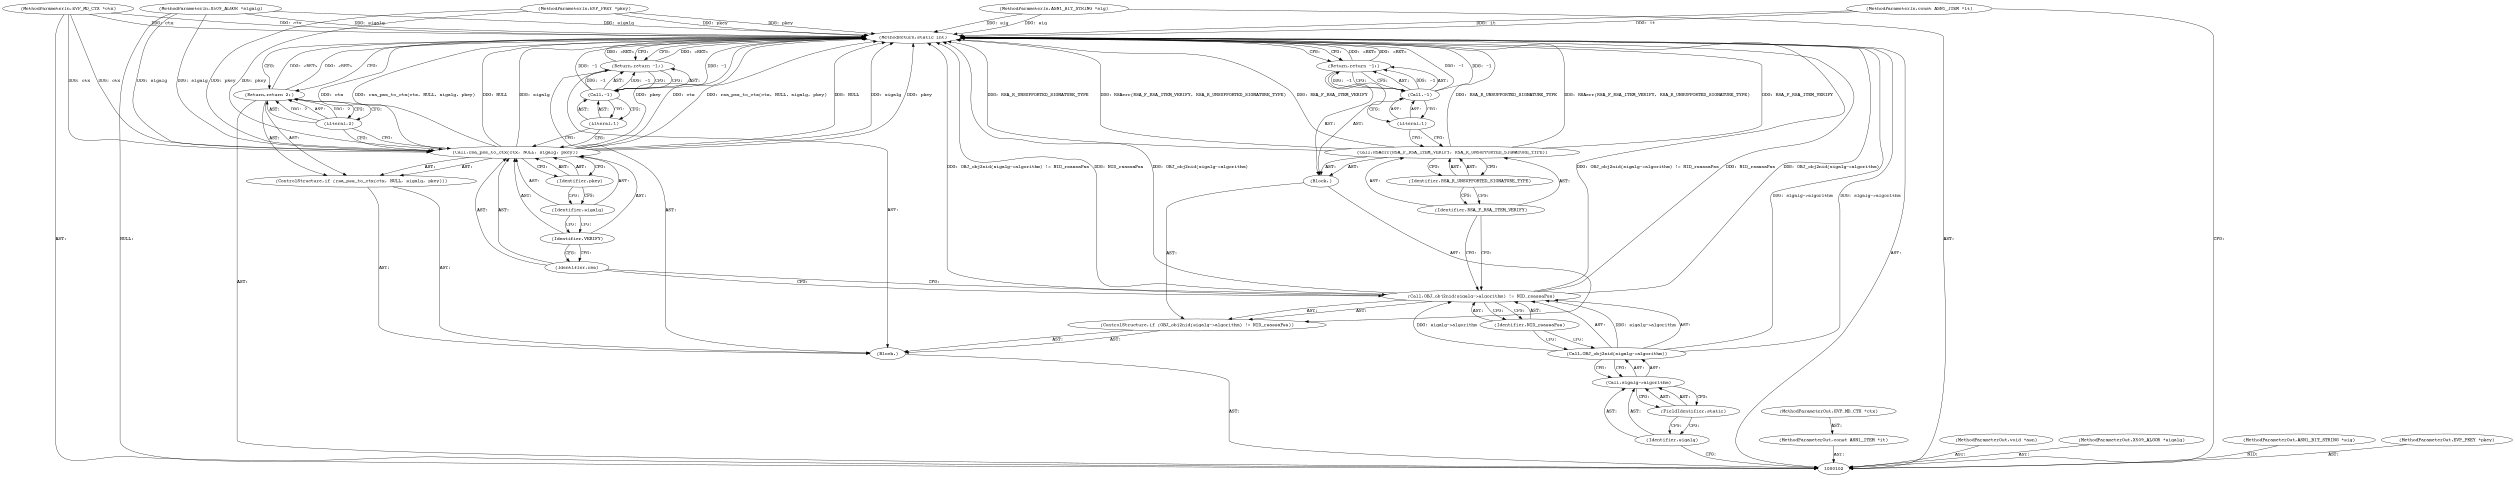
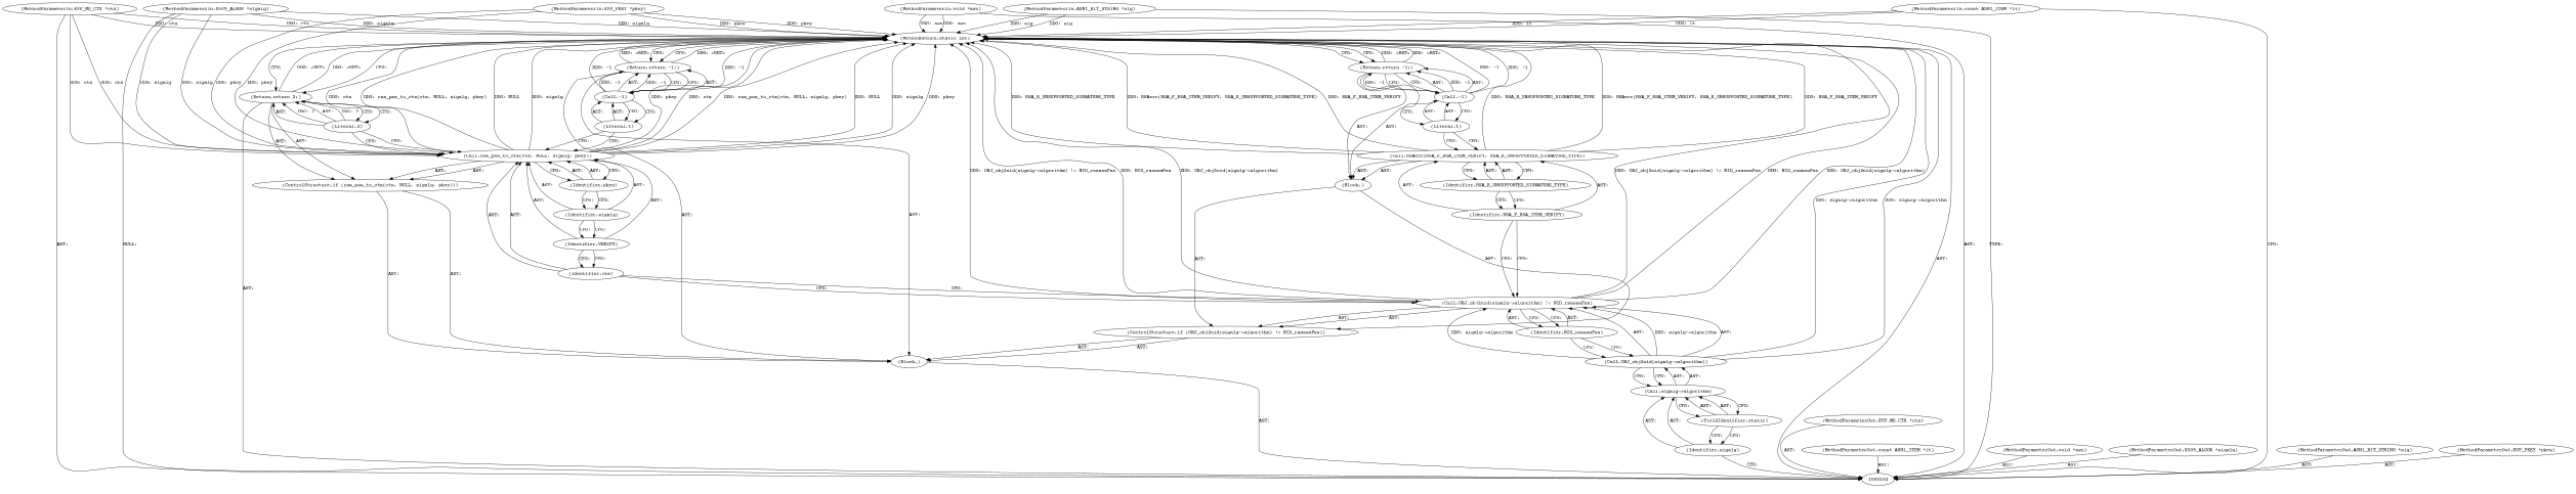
  digraph {
    fontname="Courier Prime"
    node [fontname="Courier Prime"]
    edge [fontname="Courier Prime"]
    n1 [label="(MethodReturn,static int)"]
    n2 [label="(Return,return 2;)"]
    n3 [label="(Return,return -1;)"]
    n4 [label="(Return,return -1;)"]
    1000102
    n6 [label="(ControlStructure,if (rsa_pss_to_ctx(ctx, NULL, sigalg, pkey)))"]
    n7 [label="(Literal,2)"]
    n8 [label="(Block,)"]
    n9 [label="(Call,-1)"]
    n10 [label="(Block,)"]
    n11 [label="(Call,-1)"]
    n12 [label="(MethodParameterIn,EVP_MD_CTX *ctx)"]
    n13 [label="(Call,rsa_pss_to_ctx(ctx, NULL, sigalg, pkey))"]
    n14 [label="(Identifier,pkey)"]
    n15 [label="(MethodParameterOut,EVP_MD_CTX *ctx)"]
    n16 [label="(MethodParameterIn,const ASN1_ITEM *it)"]
    n17 [label="(MethodParameterOut,const ASN1_ITEM *it)"]
+   n18 [label="(MethodParameterIn,void *asn)"]
    n19 [label="(MethodParameterOut,void *asn)"]
-   n20 [label="(Identifier,rsa)"]
+   n20 [label="(Identifier,ctx)"]
    n21 [label="(Call,OBJ_obj2nid(sigalg->algorithm) != NID_rsassaPss)"]
    n22 [label="(ControlStructure,if (OBJ_obj2nid(sigalg->algorithm) != NID_rsassaPss))"]
    n23 [label="(Identifier,NID_rsassaPss)"]
    n24 [label="(Identifier,VERIFY)"]
    n25 [label="(Identifier,sigalg)"]
    n26 [label="(Literal,1)"]
    n27 [label="(MethodParameterIn,X509_ALGOR *sigalg)"]
    n28 [label="(MethodParameterOut,X509_ALGOR *sigalg)"]
    n29 [label="(MethodParameterIn,ASN1_BIT_STRING *sig)"]
    n30 [label="(MethodParameterOut,ASN1_BIT_STRING *sig)"]
    n31 [label="(MethodParameterIn,EVP_PKEY *pkey)"]
    n32 [label="(MethodParameterOut,EVP_PKEY *pkey)"]
    n33 [label="(Call,sigalg->algorithm)"]
    n34 [label="(FieldIdentifier,static)"]
    n35 [label="(Call,OBJ_obj2nid(sigalg->algorithm))"]
    n36 [label="(Identifier,sigalg)"]
    n37 [label="(Identifier,RSA_F_RSA_ITEM_VERIFY)"]
    n38 [label="(Call,RSAerr(RSA_F_RSA_ITEM_VERIFY, RSA_R_UNSUPPORTED_SIGNATURE_TYPE))"]
    n39 [label="(Identifier,RSA_R_UNSUPPORTED_SIGNATURE_TYPE)"]
    n40 [label="(Literal,1)"]
    n1 -> n2 [label="CFG: "]
    n1 -> n2 [label="CFG: "]
    n1 -> n3 [label="CFG: "]
    n1 -> n3 [label="CFG: "]
    n1 -> n4 [label="CFG: "]
    n1 -> n4 [label="CFG: "]
    n1 -> 1000102 [label="AST: "]
    n2 -> n1 [label="DDG: <RET>"]
    n2 -> n1 [label="DDG: <RET>"]
    n2 -> 1000102 [label="AST: "]
    n2 -> n6 [label="AST: "]
    n2 -> n6 [label="AST: "]
    n2 -> n7 [label="CFG: "]
    n2 -> n7 [label="CFG: "]
    n3 -> n1 [label="DDG: <RET>"]
    n3 -> n1 [label="DDG: <RET>"]
    n3 -> n8 [label="AST: "]
    n3 -> n8 [label="AST: "]
    n3 -> n9 [label="CFG: "]
    n3 -> n9 [label="CFG: "]
    n4 -> n1 [label="DDG: <RET>"]
    n4 -> n1 [label="DDG: <RET>"]
    n4 -> n10 [label="AST: "]
    n4 -> n10 [label="AST: "]
    n4 -> n11 [label="CFG: "]
    n4 -> n11 [label="CFG: "]
    n6 -> n8 [label="AST: "]
    n6 -> n8 [label="AST: "]
    n7 -> n2 [label="AST: "]
    n7 -> n2 [label="DDG: 2"]
    n7 -> n2 [label="AST: "]
    n7 -> n2 [label="DDG: 2"]
    n7 -> n13 [label="CFG: "]
    n7 -> n13 [label="CFG: "]
    n8 -> 1000102 [label="AST: "]
    n9 -> n1 [label="DDG: -1"]
    n9 -> n1 [label="DDG: -1"]
    n9 -> n3 [label="AST: "]
    n9 -> n3 [label="DDG: -1"]
    n9 -> n3 [label="AST: "]
    n9 -> n3 [label="DDG: -1"]
    n9 -> n26 [label="CFG: "]
    n9 -> n26 [label="CFG: "]
    n10 -> n22 [label="AST: "]
    n10 -> n22 [label="AST: "]
    n11 -> n1 [label="DDG: -1"]
    n11 -> n1 [label="DDG: -1"]
    n11 -> n4 [label="AST: "]
    n11 -> n4 [label="DDG: -1"]
    n11 -> n4 [label="AST: "]
    n11 -> n4 [label="DDG: -1"]
    n11 -> n40 [label="CFG: "]
    n11 -> n40 [label="CFG: "]
    n12 -> n1 [label="DDG: ctx"]
    n12 -> n1 [label="DDG: ctx"]
    n12 -> 1000102 [label="AST: "]
    n12 -> n13 [label="DDG: ctx"]
    n12 -> n13 [label="DDG: ctx"]
    n13 -> n1 [label="DDG: ctx"]
    n13 -> n1 [label="DDG: rsa_pss_to_ctx(ctx, NULL, sigalg, pkey)"]
    n13 -> n1 [label="DDG: NULL"]
    n13 -> n1 [label="DDG: sigalg"]
    n13 -> n1 [label="DDG: pkey"]
    n13 -> n1 [label="DDG: ctx"]
    n13 -> n1 [label="DDG: rsa_pss_to_ctx(ctx, NULL, sigalg, pkey)"]
    n13 -> n1 [label="DDG: NULL"]
    n13 -> n1 [label="DDG: sigalg"]
    n13 -> n1 [label="DDG: pkey"]
    n13 -> n6 [label="AST: "]
    n13 -> n6 [label="AST: "]
    n13 -> n14 [label="CFG: "]
    n13 -> n14 [label="CFG: "]
    n14 -> n13 [label="AST: "]
    n14 -> n13 [label="AST: "]
    n14 -> n25 [label="CFG: "]
    n14 -> n25 [label="CFG: "]
-   n15 -> n17 [label="AST: "]
+   n15 -> 1000102 [label="AST: "]
    n16 -> n1 [label="DDG: it"]
    n16 -> n1 [label="DDG: it"]
    n16 -> 1000102 [label="CFG: "]
    n17 -> 1000102 [label="AST: "]
+   n18 -> n1 [label="DDG: asn"]
+   n18 -> n1 [label="DDG: asn"]
+   n18 -> 1000102 [label="AST: "]
    n19 -> 1000102 [label="AST: "]
    n20 -> n13 [label="AST: "]
    n20 -> n13 [label="AST: "]
    n20 -> n21 [label="CFG: "]
    n20 -> n21 [label="CFG: "]
    n21 -> n1 [label="DDG: OBJ_obj2nid(sigalg->algorithm)"]
    n21 -> n1 [label="DDG: OBJ_obj2nid(sigalg->algorithm) != NID_rsassaPss"]
    n21 -> n1 [label="DDG: NID_rsassaPss"]
    n21 -> n1 [label="DDG: OBJ_obj2nid(sigalg->algorithm)"]
    n21 -> n1 [label="DDG: OBJ_obj2nid(sigalg->algorithm) != NID_rsassaPss"]
    n21 -> n1 [label="DDG: NID_rsassaPss"]
    n21 -> n22 [label="AST: "]
    n21 -> n22 [label="AST: "]
    n21 -> n23 [label="CFG: "]
    n21 -> n23 [label="CFG: "]
    n22 -> n8 [label="AST: "]
    n22 -> n8 [label="AST: "]
    n23 -> n21 [label="AST: "]
    n23 -> n21 [label="AST: "]
    n23 -> n35 [label="CFG: "]
    n23 -> n35 [label="CFG: "]
    n24 -> n13 [label="AST: "]
    n24 -> n13 [label="AST: "]
    n24 -> n20 [label="CFG: "]
    n24 -> n20 [label="CFG: "]
    n25 -> n13 [label="AST: "]
    n25 -> n13 [label="AST: "]
    n25 -> n24 [label="CFG: "]
    n25 -> n24 [label="CFG: "]
    n26 -> n9 [label="AST: "]
    n26 -> n9 [label="AST: "]
    n26 -> n13 [label="CFG: "]
    n26 -> n13 [label="CFG: "]
    n27 -> n1 [label="DDG: sigalg"]
    n27 -> n1 [label="DDG: sigalg"]
    n27 -> 1000102 [label="NULL: "]
    n27 -> n13 [label="DDG: sigalg"]
    n27 -> n13 [label="DDG: sigalg"]
    n28 -> 1000102 [label="AST: "]
    n29 -> n1 [label="DDG: sig"]
    n29 -> n1 [label="DDG: sig"]
-   n29 -> 1000102 [label="AST: "]
-   n30 -> 1000102 [label="NID: "]
+   n29 -> 1000102 [label="TYPE: "]
+   n30 -> 1000102 [label="AST: "]
    n31 -> n1 [label="DDG: pkey"]
    n31 -> n1 [label="DDG: pkey"]
    n31 -> n13 [label="DDG: pkey"]
    n31 -> n13 [label="DDG: pkey"]
    n32 -> 1000102 [label="AST: "]
    n33 -> n34 [label="CFG: "]
    n33 -> n34 [label="CFG: "]
    n33 -> n35 [label="AST: "]
    n33 -> n35 [label="AST: "]
    n34 -> n33 [label="AST: "]
    n34 -> n33 [label="AST: "]
    n34 -> n36 [label="CFG: "]
    n34 -> n36 [label="CFG: "]
    n35 -> n1 [label="DDG: sigalg->algorithm"]
    n35 -> n1 [label="DDG: sigalg->algorithm"]
    n35 -> n21 [label="AST: "]
    n35 -> n21 [label="DDG: sigalg->algorithm"]
    n35 -> n21 [label="AST: "]
    n35 -> n21 [label="DDG: sigalg->algorithm"]
    n35 -> n33 [label="CFG: "]
    n35 -> n33 [label="CFG: "]
    n36 -> 1000102 [label="CFG: "]
    n36 -> n33 [label="AST: "]
    n36 -> n33 [label="AST: "]
    n37 -> n21 [label="CFG: "]
    n37 -> n21 [label="CFG: "]
    n37 -> n38 [label="AST: "]
    n37 -> n38 [label="AST: "]
    n38 -> n1 [label="DDG: RSAerr(RSA_F_RSA_ITEM_VERIFY, RSA_R_UNSUPPORTED_SIGNATURE_TYPE)"]
    n38 -> n1 [label="DDG: RSA_F_RSA_ITEM_VERIFY"]
    n38 -> n1 [label="DDG: RSA_R_UNSUPPORTED_SIGNATURE_TYPE"]
    n38 -> n1 [label="DDG: RSAerr(RSA_F_RSA_ITEM_VERIFY, RSA_R_UNSUPPORTED_SIGNATURE_TYPE)"]
    n38 -> n1 [label="DDG: RSA_F_RSA_ITEM_VERIFY"]
    n38 -> n1 [label="DDG: RSA_R_UNSUPPORTED_SIGNATURE_TYPE"]
    n38 -> n10 [label="AST: "]
    n38 -> n10 [label="AST: "]
    n38 -> n39 [label="CFG: "]
    n38 -> n39 [label="CFG: "]
    n39 -> n37 [label="CFG: "]
    n39 -> n37 [label="CFG: "]
    n39 -> n38 [label="AST: "]
    n39 -> n38 [label="AST: "]
    n40 -> n11 [label="AST: "]
    n40 -> n11 [label="AST: "]
    n40 -> n38 [label="CFG: "]
    n40 -> n38 [label="CFG: "]
  }
